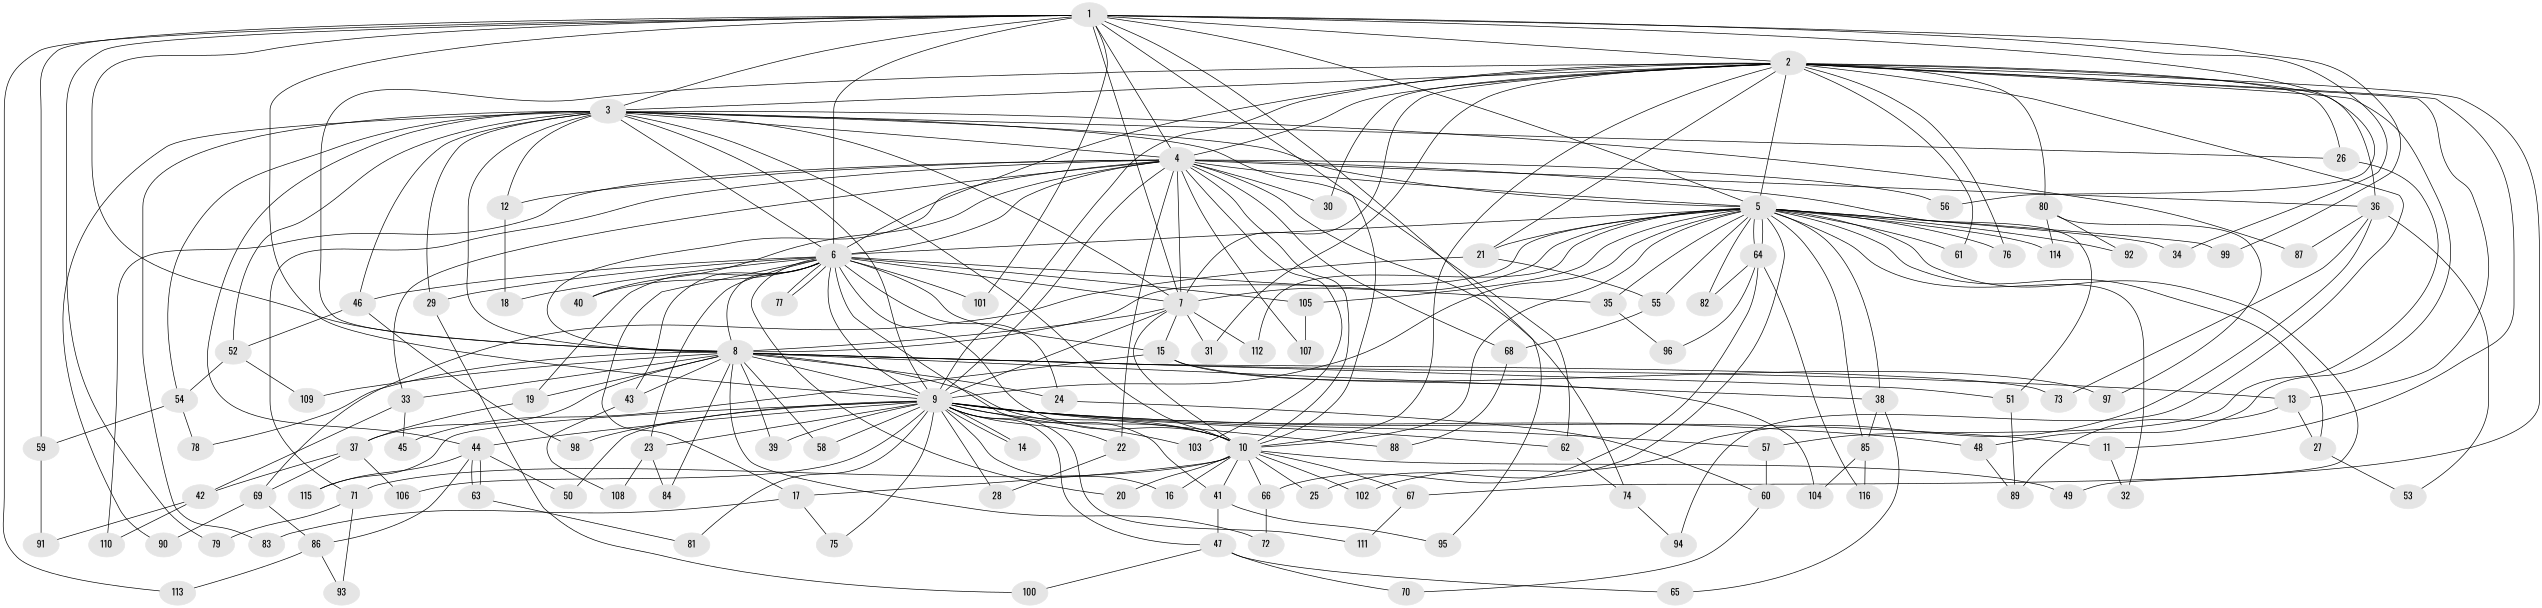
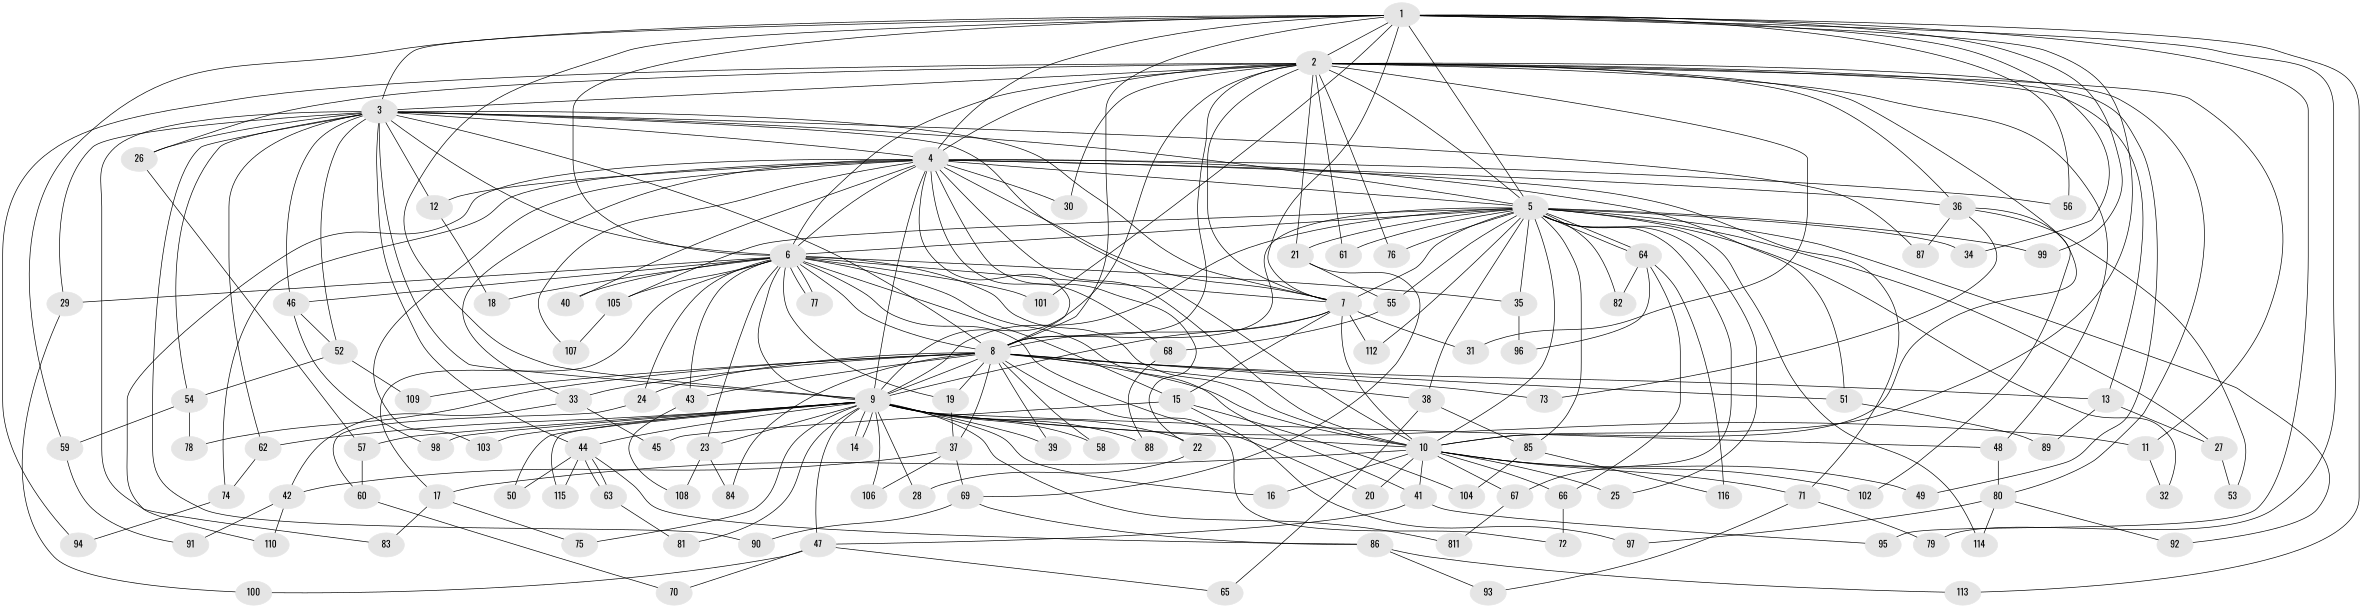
  graph {
    fontname=Oswald
    node [color=gray90 fontname=Oswald style=filled]
    edge [fontname=Oswald]
    1
    2
    3
    4
    5
    6
    7
    8
    9
    10
    34
    56
    59
    79
    95
    99
    101
    113
    11
    13
    21
    26
    30
    31
    36
    48
    49
    61
    76
    80
    94
    12
    29
    44
    46
    52
    54
    62
    83
    87
    90
    22
    33
    40
    51
    68
    71
    74
    103
    107
    110
    25
    27
    32
    35
    38
    55
    64
    67
    82
    85
    92
    105
    112
    114
    15
    17
    18
    19
    20
    23
    24
    41
    43
    77
    37
    39
    58
    72
    73
    78
    84
    109
    14
    16
    28
    47
    50
    57
    75
    81
    88
    98
    106
-   111
+   111 [label=811]
    115
    66
    102
    91
    89
    69
    53
    97
    100
    63
    86
    45
    42
    93
    96
    65
    116
    104
    108
    60
    70
    1 -- 2
    1 -- 3
    1 -- 4
    1 -- 5
    1 -- 6
    1 -- 7
    1 -- 8
    1 -- 9
    1 -- 10
    1 -- 34
    1 -- 56
    1 -- 59
    1 -- 79
    1 -- 95
    1 -- 99
    1 -- 101
    1 -- 113
    2 -- 3
    2 -- 4
    2 -- 5
    2 -- 6
    2 -- 7
    2 -- 8
    2 -- 9
    2 -- 10
    2 -- 11
    2 -- 13
    2 -- 21
    2 -- 26
    2 -- 30
    2 -- 31
    2 -- 36
    2 -- 48
    2 -- 49
    2 -- 61
    2 -- 76
    2 -- 80
    2 -- 94
    3 -- 4
    3 -- 5
    3 -- 6
    3 -- 7
    3 -- 8
    3 -- 9
    3 -- 10
    3 -- 26
    3 -- 12
    3 -- 29
    3 -- 44
    3 -- 46
    3 -- 52
    3 -- 54
    3 -- 62
    3 -- 83
    3 -- 87
    3 -- 90
    4 -- 5
    4 -- 6
    4 -- 7
    4 -- 8
    4 -- 9
    4 -- 10
    4 -- 56
    4 -- 30
    4 -- 36
    4 -- 12
    4 -- 22
    4 -- 33
    4 -- 40
    4 -- 51
    4 -- 68
    4 -- 71
    4 -- 74
    4 -- 103
    4 -- 107
    4 -- 110
    5 -- 6
    5 -- 7
    5 -- 8
    5 -- 9
    5 -- 10
    5 -- 34
    5 -- 99
    5 -- 21
    5 -- 61
    5 -- 76
    5 -- 25
    5 -- 27
    5 -- 32
    5 -- 35
    5 -- 38
    5 -- 55
    5 -- 64
    5 -- 64
    5 -- 67
    5 -- 82
    5 -- 85
    5 -- 92
    5 -- 105
    5 -- 112
    5 -- 114
    6 -- 7
    6 -- 8
    6 -- 9
    6 -- 10
    6 -- 101
    6 -- 29
    6 -- 46
    6 -- 40
    6 -- 35
    6 -- 105
    6 -- 15
    6 -- 17
    6 -- 18
    6 -- 19
    6 -- 20
    6 -- 23
    6 -- 24
    6 -- 41
    6 -- 43
    6 -- 77
    6 -- 77
    7 -- 8
    7 -- 9
    7 -- 10
    7 -- 31
    7 -- 112
    7 -- 15
    8 -- 9
    8 -- 10
    8 -- 13
    8 -- 33
    8 -- 51
    8 -- 38
    8 -- 19
    8 -- 24
    8 -- 43
    8 -- 37
    8 -- 39
    8 -- 58
    8 -- 72
    8 -- 73
    8 -- 78
    8 -- 84
    8 -- 109
    9 -- 10
    9 -- 11
    9 -- 48
    9 -- 44
    9 -- 62
    9 -- 22
    9 -- 103
    9 -- 23
    9 -- 39
    9 -- 58
    9 -- 14
    9 -- 14
    9 -- 16
    9 -- 28
    9 -- 47
    9 -- 50
    9 -- 57
    9 -- 75
    9 -- 81
    9 -- 88
    9 -- 98
    9 -- 106
    9 -- 111
    9 -- 115
    10 -- 49
    10 -- 71
    10 -- 25
    10 -- 67
    10 -- 17
    10 -- 20
    10 -- 41
    10 -- 16
    10 -- 66
    10 -- 102
    59 -- 91
    11 -- 32
    13 -- 27
    13 -- 89
    21 -- 55
    21 -- 69
    26 -- 57
    36 -- 87
    36 -- 73
    36 -- 102
    36 -- 53
-   48 -- 89
+   48 -- 80
    80 -- 92
    80 -- 114
    80 -- 97
    12 -- 18
    29 -- 100
    44 -- 50
    44 -- 115
    44 -- 63
    44 -- 63
    44 -- 86
    46 -- 52
    46 -- 98
    52 -- 54
    52 -- 109
    54 -- 59
    54 -- 78
    62 -- 74
    22 -- 28
    33 -- 45
    33 -- 42
    51 -- 89
    68 -- 88
    71 -- 79
    71 -- 93
    74 -- 94
    27 -- 53
    35 -- 96
    38 -- 85
    38 -- 65
    55 -- 68
    64 -- 82
    64 -- 66
    64 -- 96
    64 -- 116
    67 -- 111
    85 -- 116
    85 -- 104
    105 -- 107
    15 -- 97
    15 -- 45
    15 -- 104
    17 -- 83
    17 -- 75
    19 -- 37
    23 -- 84
    23 -- 108
    24 -- 60
    41 -- 95
    41 -- 47
    43 -- 108
    37 -- 106
    37 -- 69
    37 -- 42
    47 -- 100
    47 -- 65
    47 -- 70
    57 -- 60
    66 -- 72
    69 -- 90
    69 -- 86
    63 -- 81
    86 -- 113
    86 -- 93
    42 -- 110
    42 -- 91
    60 -- 70
  }
